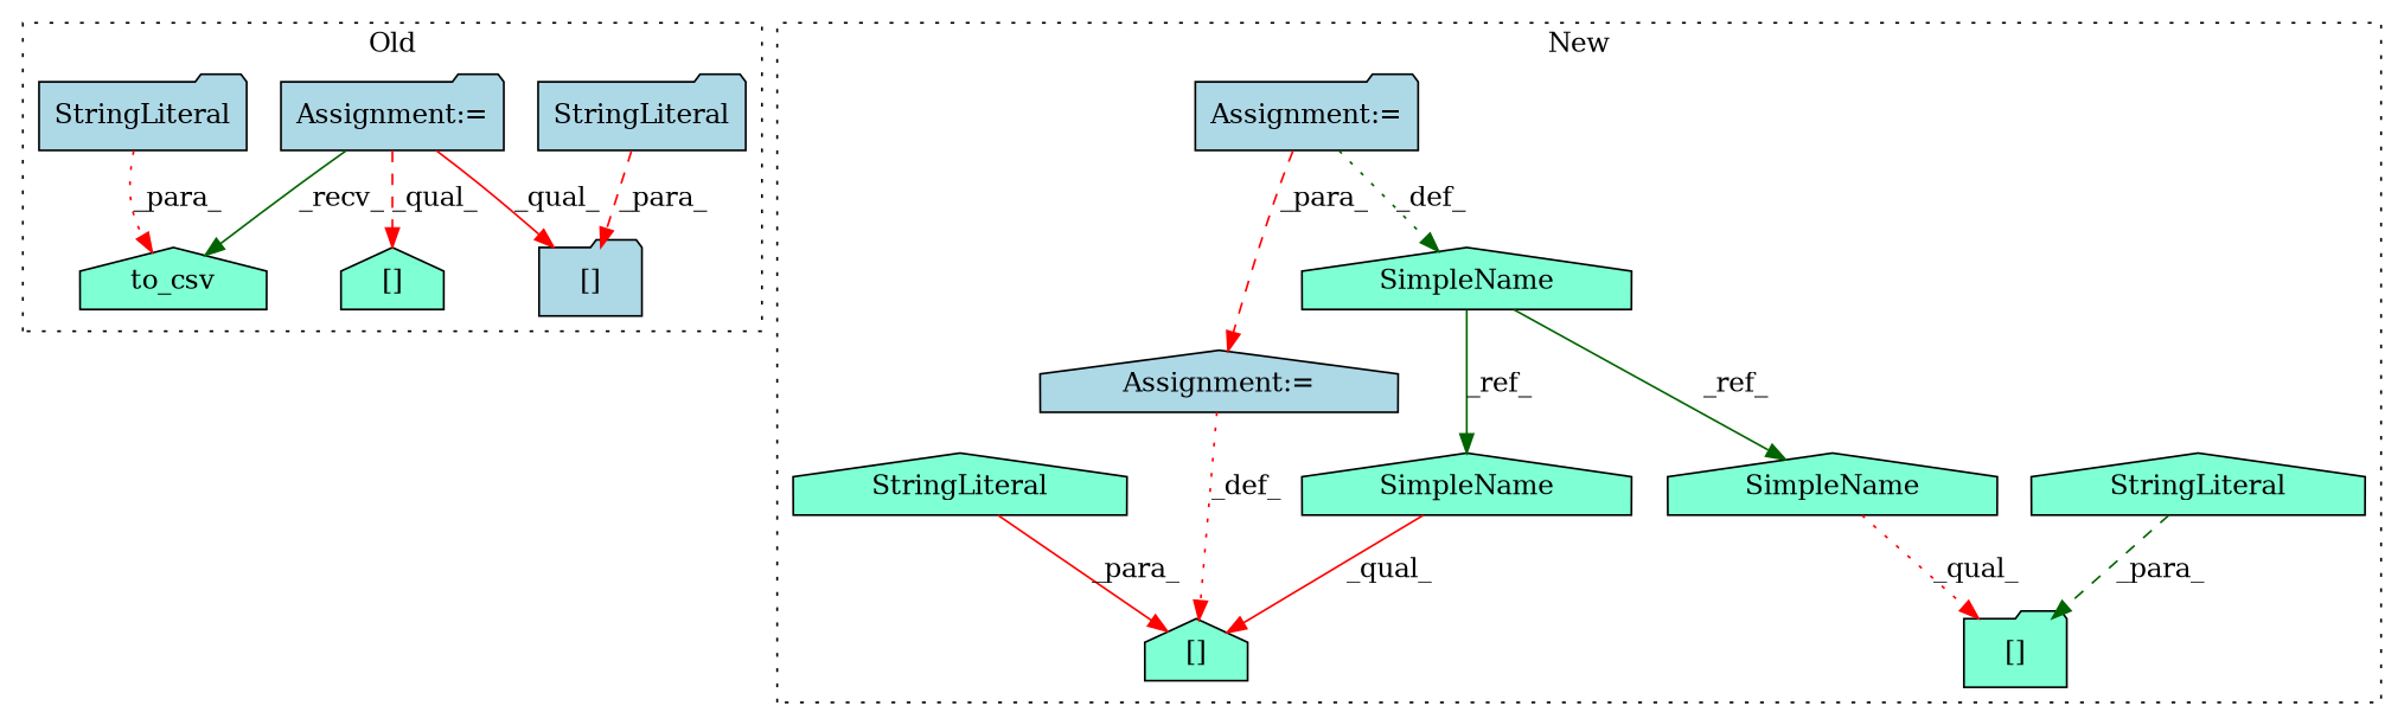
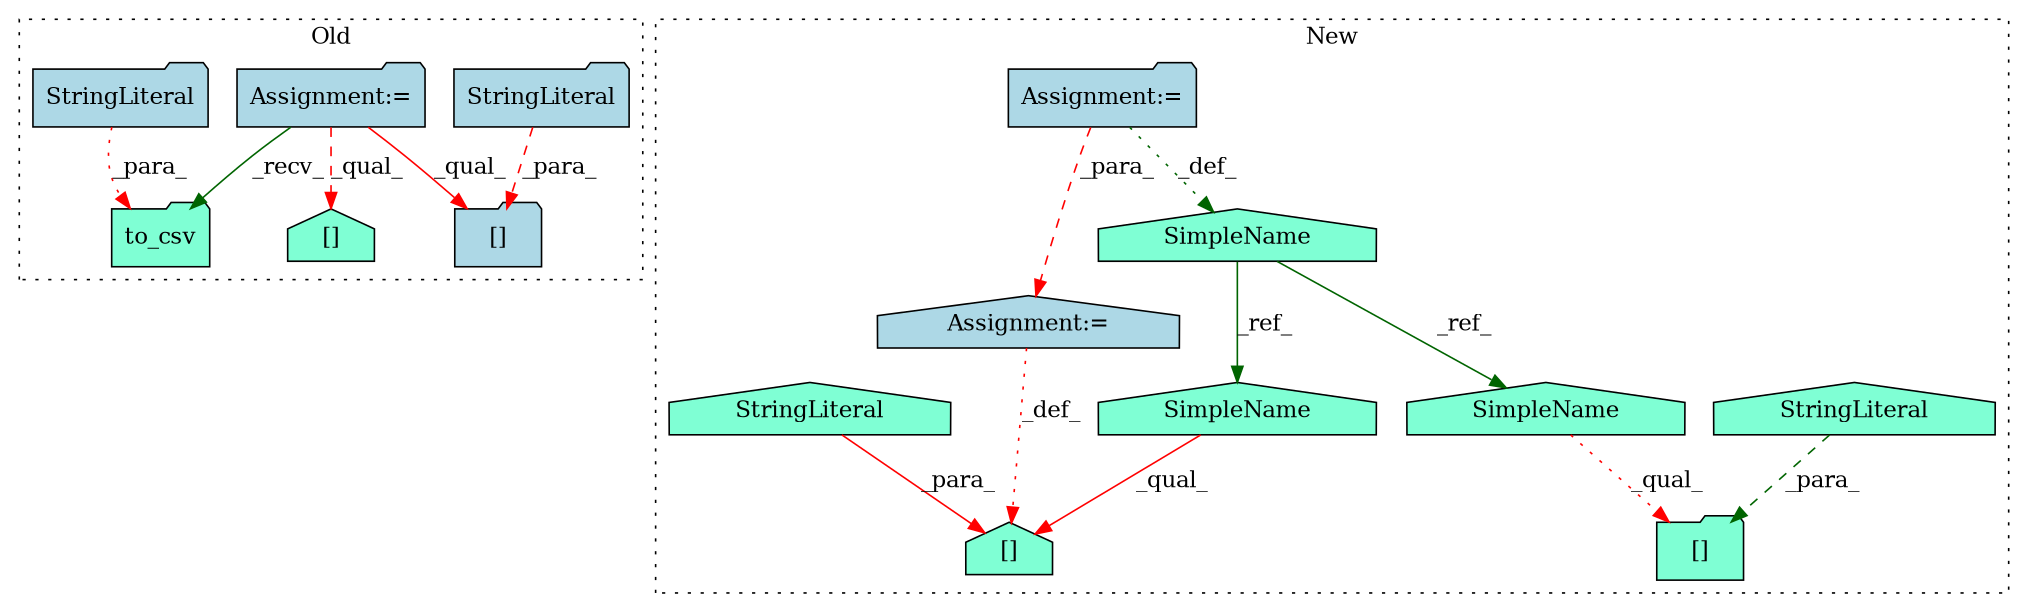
  digraph {
    node [a=45 l=1 shape=house style=filled fillcolor=aquamarine]
    edge [color=red style=solid]
-   n1 [a=32 l="7,1" label=to_csv s="285,302"]
+   n1 [a=32 l="7,1" label=to_csv s="285,302" shape=folder]
    n2 [l=10 label=StringLiteral s=292 shape=folder fillcolor=lightblue]
    n3 [a=7 label="Assignment:=" s=256 shape=folder fillcolor=lightblue]
    n4 [a=2 l="3,1" label="[]" s="313,321" shape=folder fillcolor=lightblue]
    n5 [l=5 label=StringLiteral s=316 shape=folder fillcolor=lightblue]
    n6 [a=2 l="4,1" label="[]" s="354,362"]
    n7 [a=2 l="4,1" label="[]" s="194,203" shape=folder]
    n8 [l=5 label=StringLiteral s=198]
    n9 [a=7 label="Assignment:=" s=136 shape=folder fillcolor=lightblue]
    n10 [a=7 label="Assignment:=" s=192 fillcolor=lightblue]
    n11 [a=2 l="4,1" label="[]" s="180,191"]
    n12 [a=42 l=3 label=SimpleName s=133]
    n13 [l=7 label=StringLiteral s=184]
    n14 [a=42 l=3 label=SimpleName s=194]
    n15 [a=42 l=3 label=SimpleName s=180]
    subgraph cluster_1 {
      label=Old
      style=dotted
      n1
      n2
      n3
      n4
      n5
      n6
    }
    subgraph cluster_2 {
      label=New
      style=dotted
      n7
      n8
      n9
      n10
      n11
      n12
      n13
      n14
      n15
    }
    n2 -> n1 [label=_para_ style=dotted]
    n3 -> n1 [label=_recv_ color=darkgreen]
    n3 -> n4 [label=_qual_]
    n3 -> n6 [label=_qual_ style=dashed]
    n5 -> n4 [label=_para_ style=dashed]
    n8 -> n7 [label=_para_ color=darkgreen style=dashed]
    n9 -> n10 [label=_para_ style=dashed]
    n9 -> n12 [label=_def_ color=darkgreen style=dotted]
    n10 -> n11 [label=_def_ style=dotted]
    n12 -> n14 [label=_ref_ color=darkgreen]
    n12 -> n15 [label=_ref_ color=darkgreen]
    n13 -> n11 [label=_para_]
    n14 -> n7 [label=_qual_ style=dotted]
    n15 -> n11 [label=_qual_]
  }
